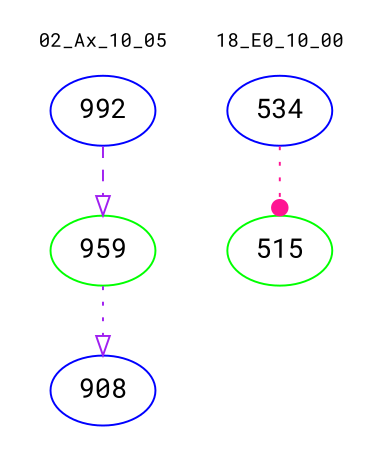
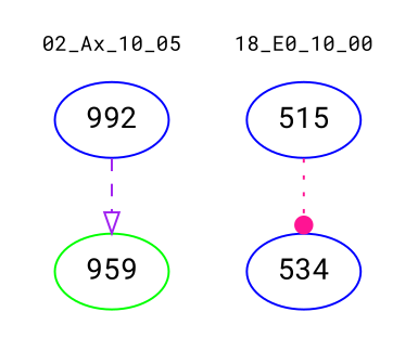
  digraph {
    fontname="Roboto Mono"
    node [color=blue fontname="Roboto Mono"]
    edge [arrowhead=onormal color=purple fontname="Roboto Mono" style=dotted]
    n1 [color=green label=959]
    n2 [label=992]
-   n3 [label=908]
-   n4 [color=green label=515]
+   n4 [label=515]
    n5 [label=534]
    subgraph cluster_1 {
      color=white
      fontsize=10
      label="02_Ax_10_05"
      n1
      n2
-     n3
    }
    subgraph cluster_2 {
      color=white
      fontsize=10
      label="18_E0_10_00"
      n4
      n5
    }
-   n1 -> n3
    n2 -> n1 [style=dashed]
-   n5 -> n4 [arrowhead=dot color=deeppink]
+   n4 -> n5 [arrowhead=dot color=deeppink]
  }
